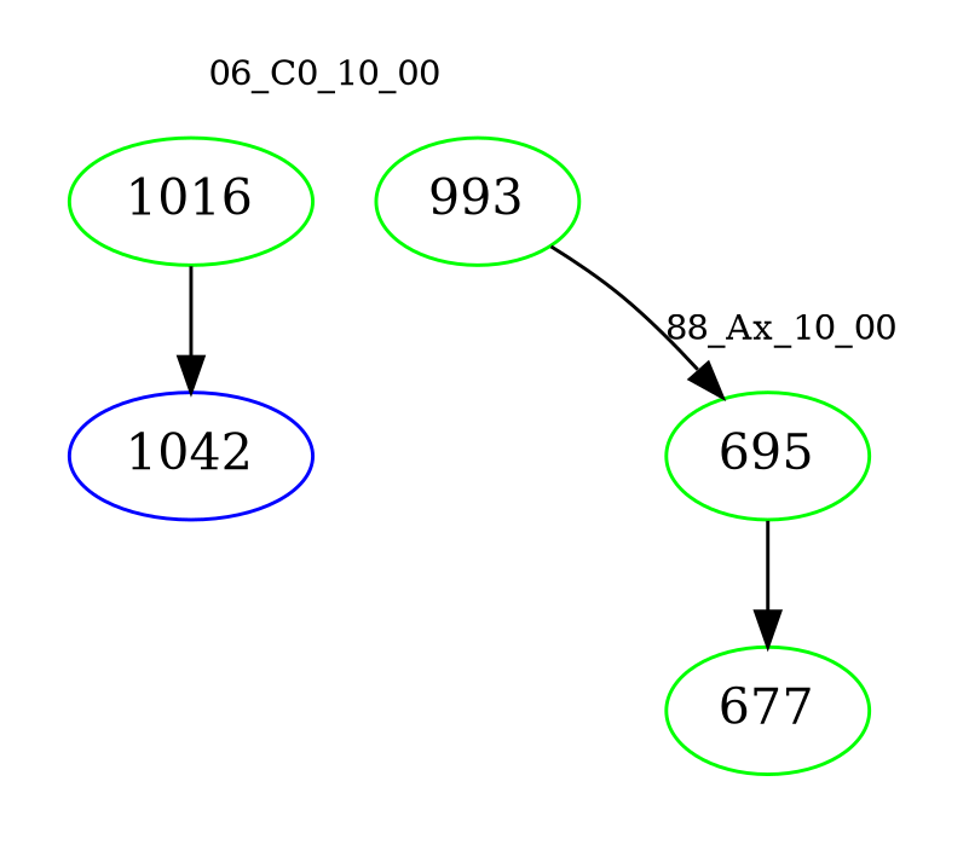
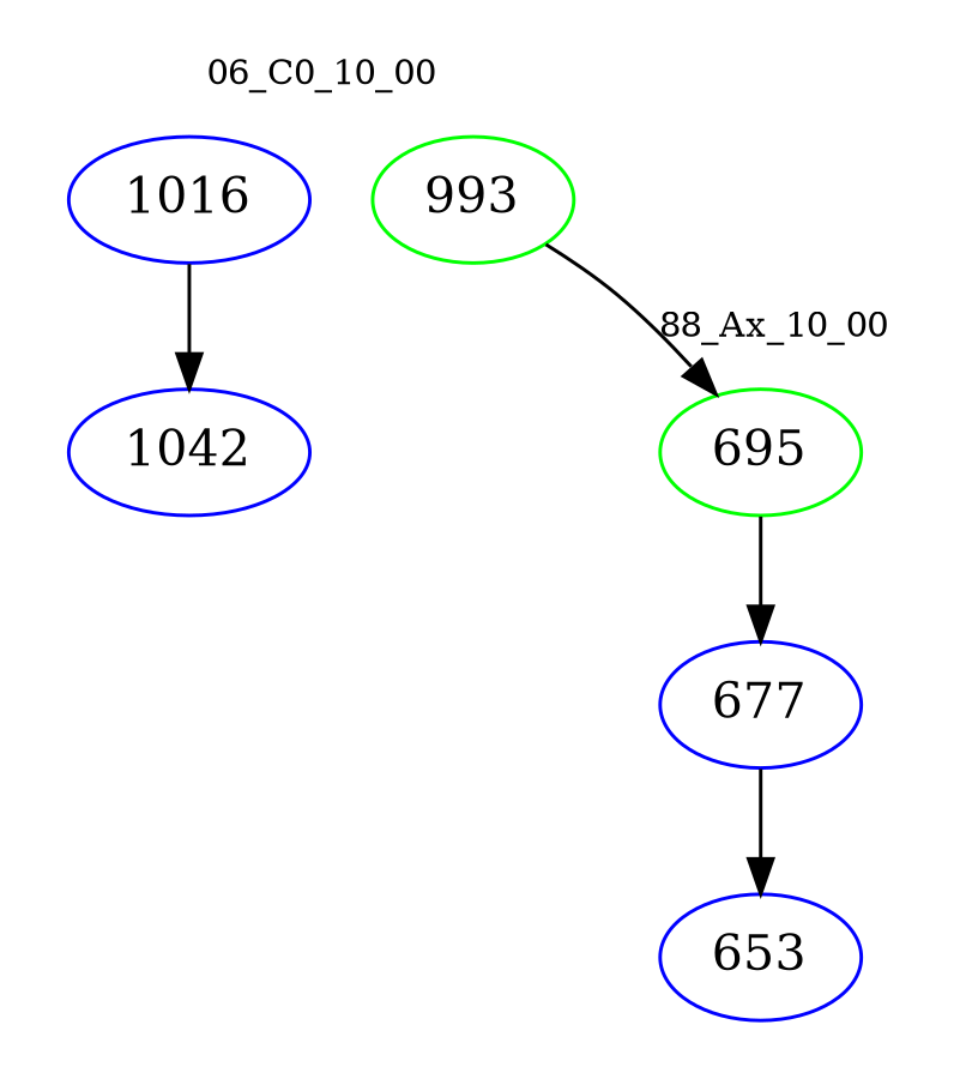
  digraph {
    node [color=blue]
    edge [color=black]
    n1 [color=green label=695]
-   n2 [color=green label=677]
+   n2 [label=677]
+   n3 [label=653]
    n4 [color=green label=993]
-   n5 [color=green label=1016]
+   n5 [label=1016]
    n6 [label=1042]
    subgraph cluster_1 {
      color=white
      fontsize=10
      label="88_Ax_10_00"
      n1
      n2
+     n3
    }
    subgraph cluster_2 {
      color=white
      fontsize=10
      label="06_C0_10_00"
      n4
      n5
      n6
    }
    n1 -> n2
+   n2 -> n3
    n4 -> n1
    n5 -> n6
  }
